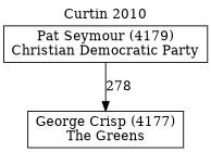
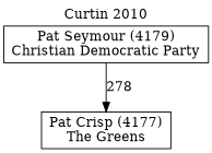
  digraph {
    label="Curtin 2010"
    labelloc=t
    mclimit=10
    node [shape=box]
-   n1 [label="George Crisp (4177)\nThe Greens"]
+   n1 [label="Pat Crisp (4177)\nThe Greens"]
    n2 [label="Pat Seymour (4179)\nChristian Democratic Party"]
    n2 -> n1 [label=278]
  }
